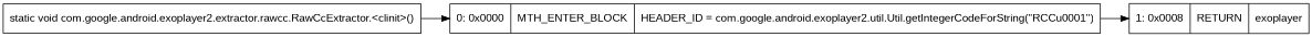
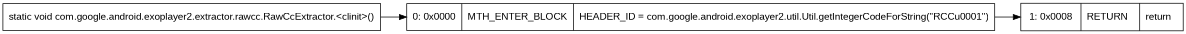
  digraph {
    rankdir=LR
    fontname="Liberation Sans"
    node [shape=record fontname="Liberation Sans"]
    edge [fontname="Liberation Sans"]
    n1 [label="{0\:\ 0x0000|MTH_ENTER_BLOCK\l|HEADER_ID = com.google.android.exoplayer2.util.Util.getIntegerCodeForString(\"RCCu0001\")\l}"]
-   n2 [label="{1\:\ 0x0008|RETURN\l|exoplayer\l}"]
+   n2 [label="{1\:\ 0x0008|RETURN\l|return\l}"]
    n3 [label="{static void com.google.android.exoplayer2.extractor.rawcc.RawCcExtractor.\<clinit\>() }"]
    n1 -> n2
    n3 -> n1
  }
